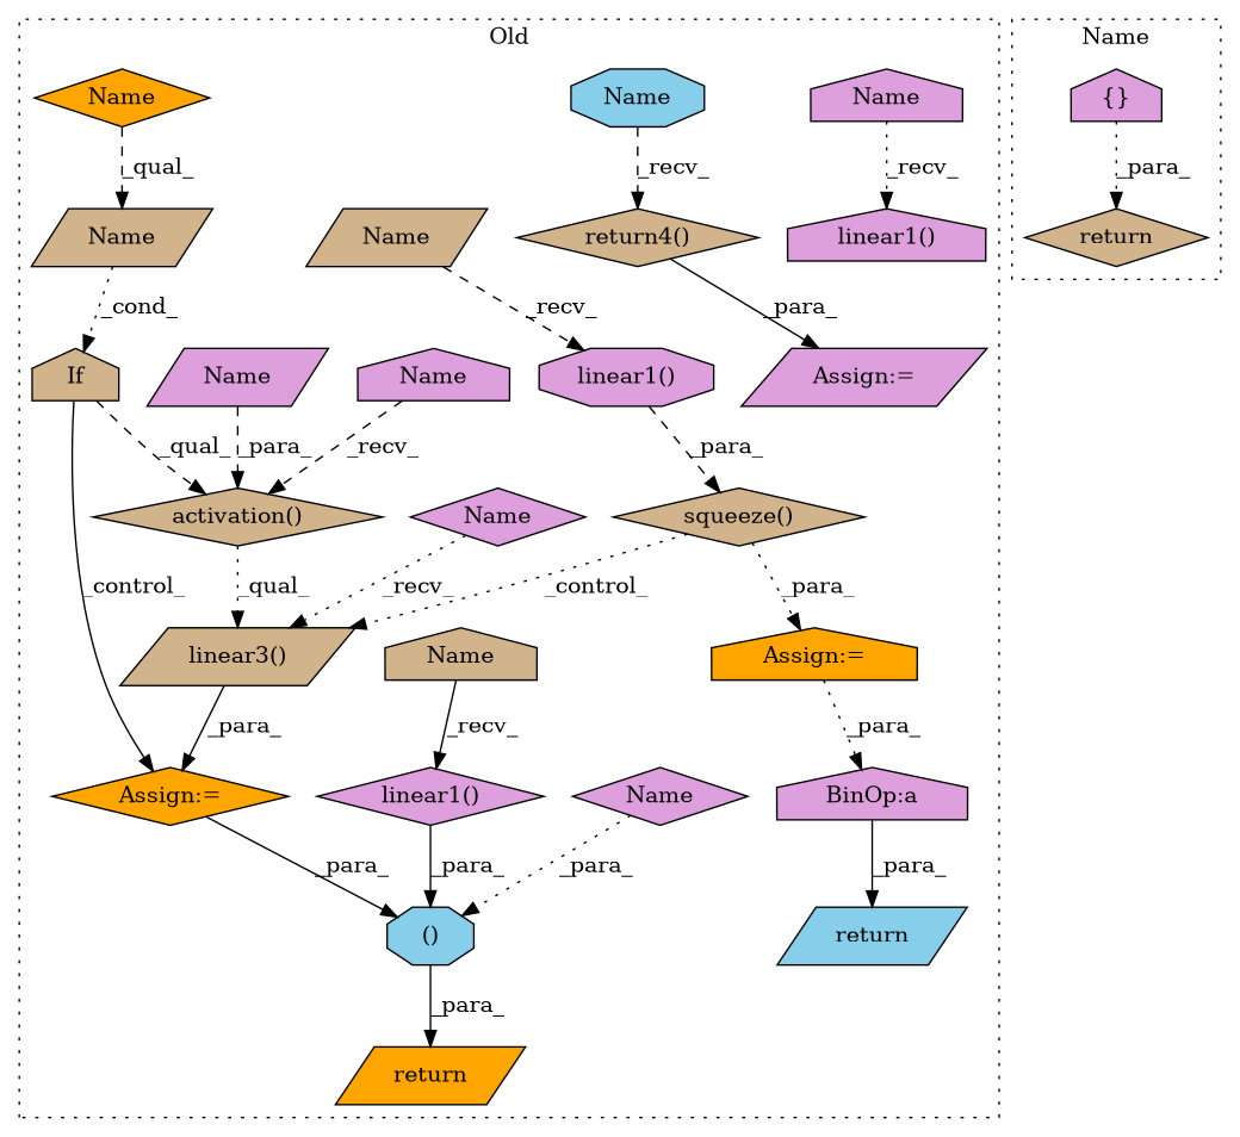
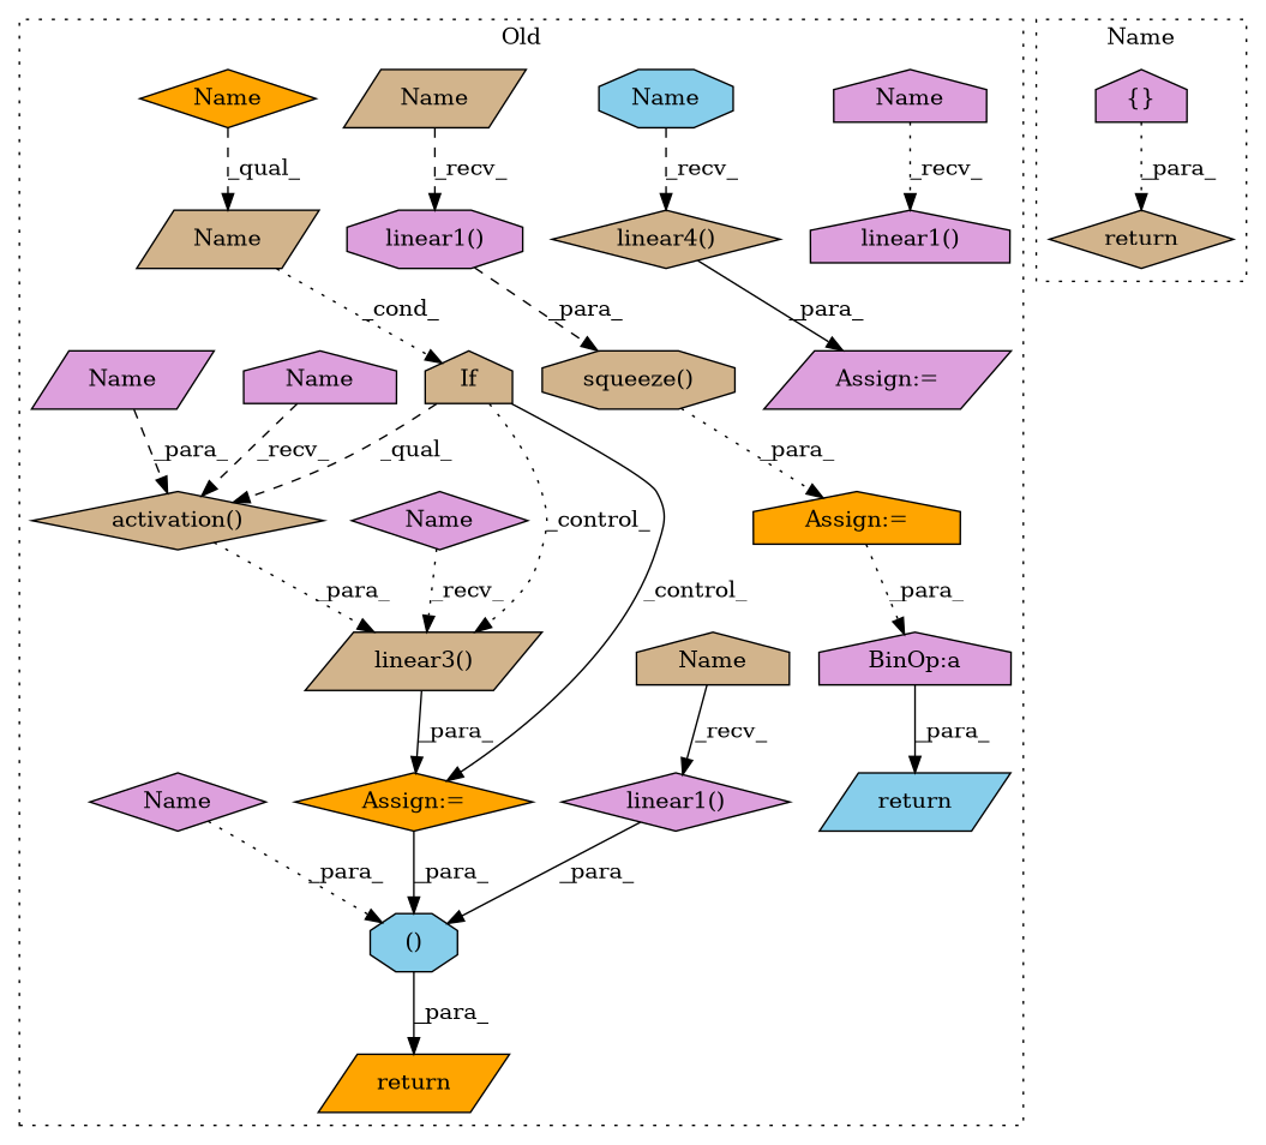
  digraph {
    node [a=87 fillcolor=plum l=4 s=18913 shape=diamond style=filled]
    edge [style=dotted]
    n1 [a=75 fillcolor=tan l="16,1" label="activation()" s="18980,19005"]
    n2 [a=96 fillcolor=tan l="3,22" label=If s="18910,18933" shape=house]
    n3 [a=75 fillcolor=tan l="13,1" label="linear3()" s="18967,19006" shape=parallelogram]
    n4 [a=68 fillcolor=orange l=3 label="Assign:=" s=18964]
    n5 [a=75 l="13,1" label="linear1()" s="19336,19350" shape=octagon]
    n6 [a=54 fillcolor=skyblue l=26 label="()" s=19205 shape=octagon]
    n7 [a=75 l="13,1" label="linear1()" s="18589,18603" shape=house]
    n8 [a=82 l=3 label="BinOp:a" s=19453 shape=house]
    n9 [a=75 l="13,1" label="linear1()" s="18783,18797"]
    n10 [fillcolor=tan l=20 label=Name shape=parallelogram]
-   n11 [a=75 fillcolor=tan l="13,1" label="return4()" s="19618,19632"]
+   n11 [a=75 fillcolor=tan l="13,1" label="linear4()" s="19618,19632"]
    n12 [a=68 l=3 label="Assign:=" s=19615 shape=parallelogram]
    n13 [a=93 fillcolor=skyblue l=7 label=return s=19442 shape=parallelogram]
    n14 [a=68 fillcolor=orange l=3 label="Assign:=" s=19319 shape=house]
-   n15 [a=75 fillcolor=tan l="14,1" label="squeeze()" s="19322,19351"]
+   n15 [a=75 fillcolor=tan l="14,1" label="squeeze()" s="19322,19351" shape=octagon]
    n16 [a=93 fillcolor=orange l=7 label=return s=19189 shape=parallelogram]
    n17 [label=Name s=18589 shape=house]
    n18 [fillcolor=skyblue label=Name s=19618 shape=octagon]
    n19 [label=Name s=18980 shape=house]
    n20 [fillcolor=tan label=Name s=19336 shape=parallelogram]
    n21 [fillcolor=tan label=Name s=18783 shape=house]
    n22 [label=Name s=18967]
    n23 [fillcolor=orange label=Name]
    n24 [l=9 label=Name s=18996 shape=parallelogram]
    n25 [l=9 label=Name s=19207]
    n26 [a=95 l="1,1" label="{}" s="16775,16874" shape=house]
    n27 [a=93 fillcolor=tan l=7 label=return s=16768]
    subgraph cluster_1 {
      label=Old
      style=dotted
      n1
      n2
      n3
      n4
      n5
      n6
      n7
      n8
      n9
      n10
      n11
      n12
      n13
      n14
      n15
      n16
      n17
      n18
      n19
      n20
      n21
      n22
      n23
      n24
      n25
    }
    subgraph cluster_2 {
      label=Name
      style=dotted
      n26
      n27
    }
-   n1 -> n3 [label=_qual_]
+   n1 -> n3 [label=_para_]
    n2 -> n1 [label=_qual_ style=dashed]
-   n15 -> n3 [label=_control_]
+   n2 -> n3 [label=_control_]
    n2 -> n4 [label=_control_ style=solid]
    n3 -> n4 [label=_para_ style=solid]
    n4 -> n6 [label=_para_ style=solid]
    n5 -> n15 [label=_para_ style=dashed]
    n6 -> n16 [label=_para_ style=solid]
    n8 -> n13 [label=_para_ style=solid]
    n9 -> n6 [label=_para_ style=solid]
    n10 -> n2 [label=_cond_]
    n11 -> n12 [label=_para_ style=solid]
    n14 -> n8 [label=_para_]
    n15 -> n14 [label=_para_]
    n17 -> n7 [label=_recv_]
    n18 -> n11 [label=_recv_ style=dashed]
    n19 -> n1 [label=_recv_ style=dashed]
    n20 -> n5 [label=_recv_ style=dashed]
    n21 -> n9 [label=_recv_ style=solid]
    n22 -> n3 [label=_recv_]
    n23 -> n10 [label=_qual_ style=dashed]
    n24 -> n1 [label=_para_ style=dashed]
    n25 -> n6 [label=_para_]
    n26 -> n27 [label=_para_]
  }
